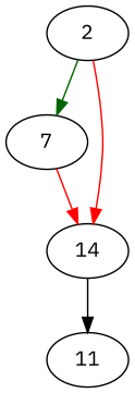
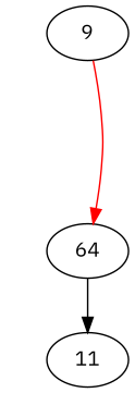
  strict digraph {
    fontname="IBM Plex Sans"
    node [fontname="IBM Plex Sans"]
    edge [color=red cond=false fontname="IBM Plex Sans"]
-   2 [entry=true]
-   7
-   14
+   2 [entry=true label=9]
+   14 [label=64]
    n4 [label=11]
-   2 -> 7 [color=darkgreen cond=true]
    2 -> 14
-   7 -> 14
    14 -> n4 [color="" cond=""]
  }
